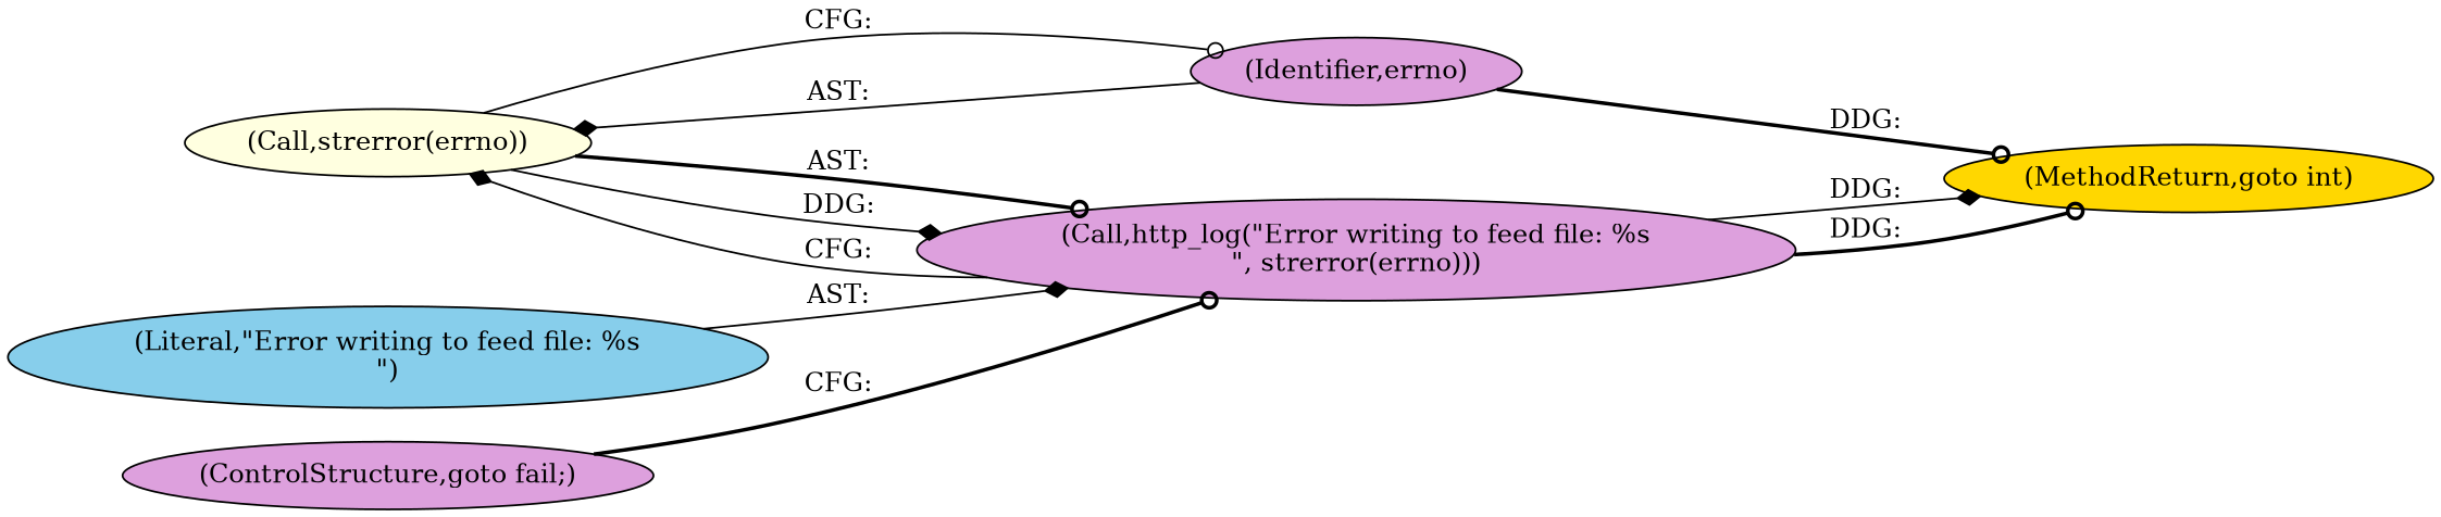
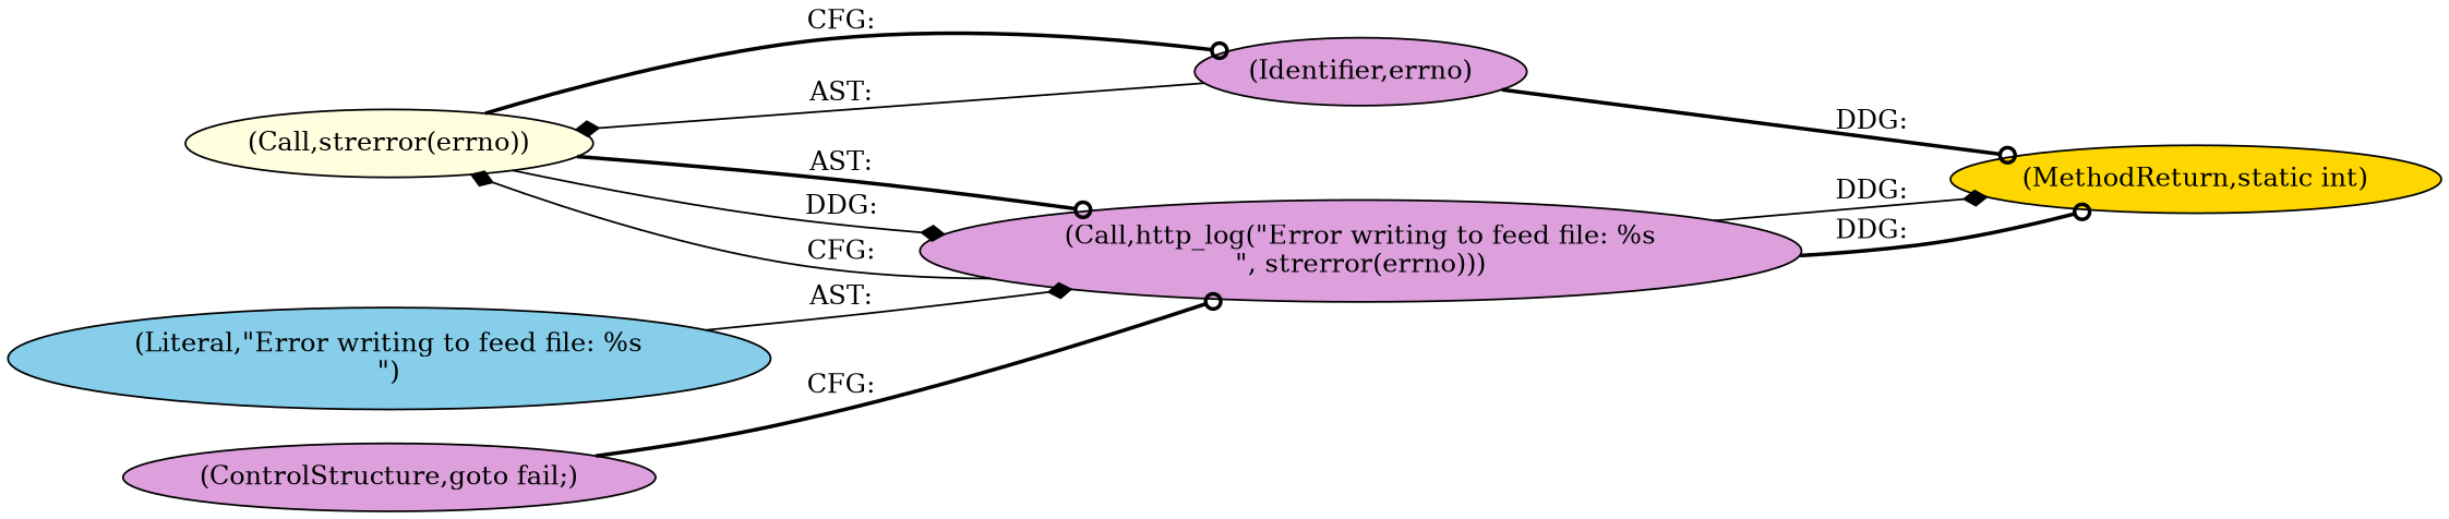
  digraph {
    rankdir=LR
    node [fillcolor=plum style=filled]
    edge [arrowhead=odot style=solid]
    n1 [fillcolor=lightyellow label="(Call,strerror(errno))"]
    n2 [label="(Call,http_log(\"Error writing to feed file: %s\n\", strerror(errno)))"]
    n3 [label="(Identifier,errno)"]
-   n4 [fillcolor=gold label="(MethodReturn,goto int)"]
+   n4 [fillcolor=gold label="(MethodReturn,static int)"]
    n5 [fillcolor=skyblue label="(Literal,\"Error writing to feed file: %s\n\")"]
    n6 [label="(ControlStructure,goto fail;)"]
    n1 -> n2 [label="AST: " style=bold]
    n1 -> n2 [arrowhead=diamond label="DDG: "]
-   n1 -> n3 [label="CFG: "]
+   n1 -> n3 [label="CFG: " style=bold]
    n2 -> n1 [arrowhead=diamond label="CFG: "]
    n2 -> n4 [arrowhead=diamond label="DDG: "]
    n2 -> n4 [label="DDG: " style=bold]
    n3 -> n1 [arrowhead=diamond label="AST: "]
    n3 -> n4 [label="DDG: " style=bold]
    n5 -> n2 [arrowhead=diamond label="AST: "]
    n6 -> n2 [label="CFG: " style=bold]
  }
